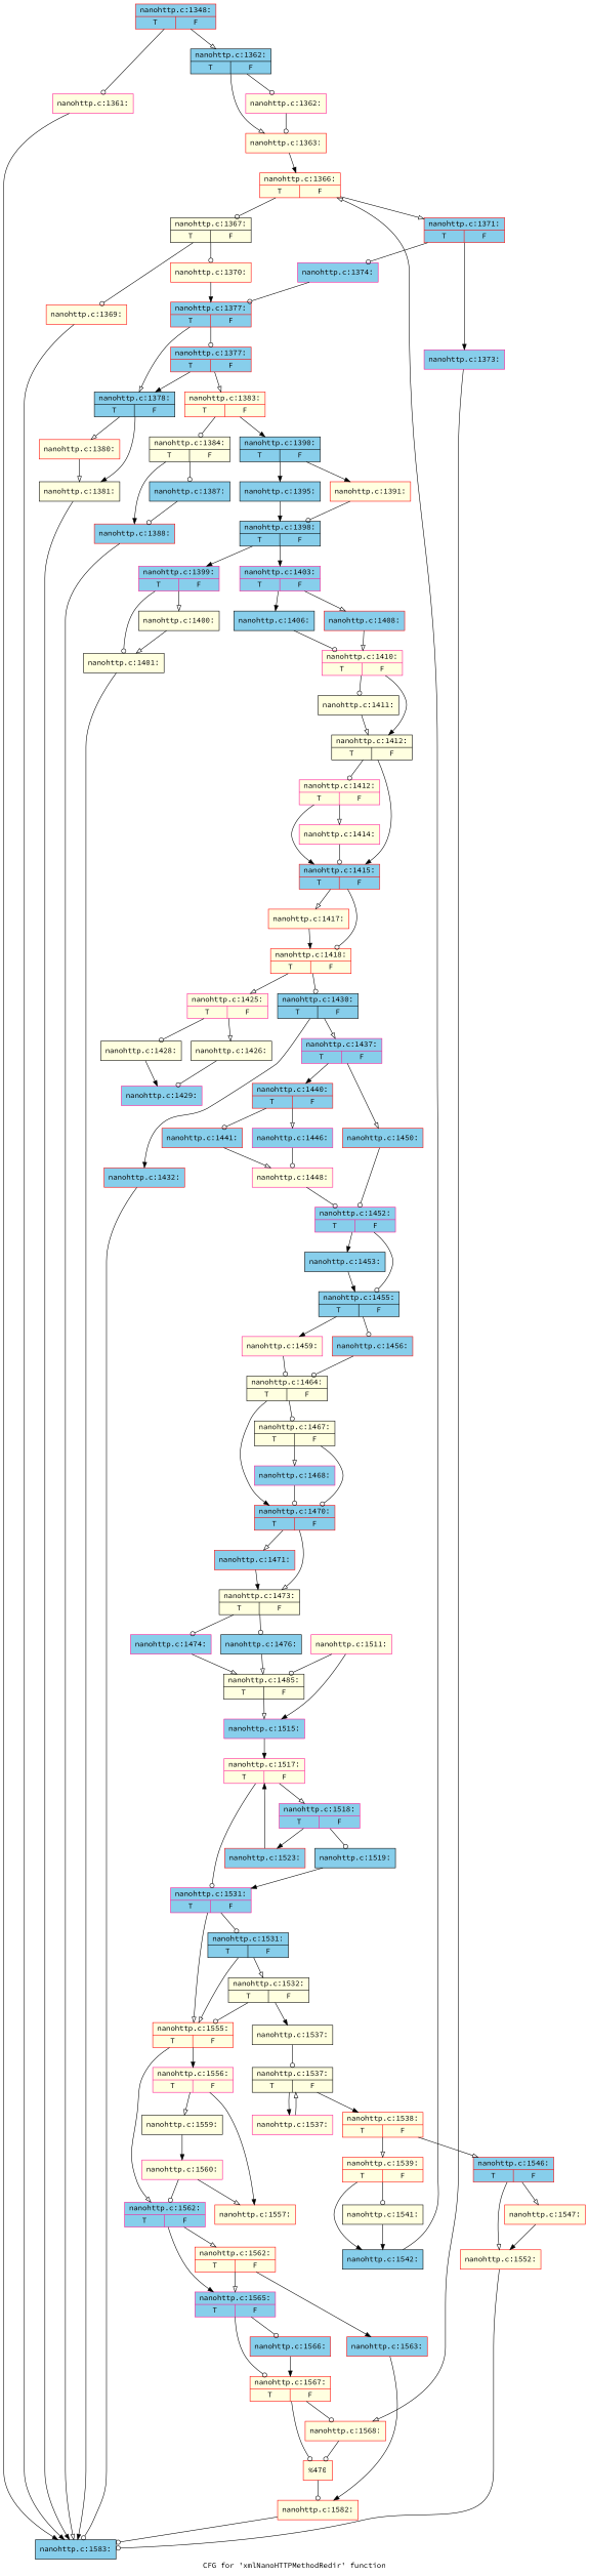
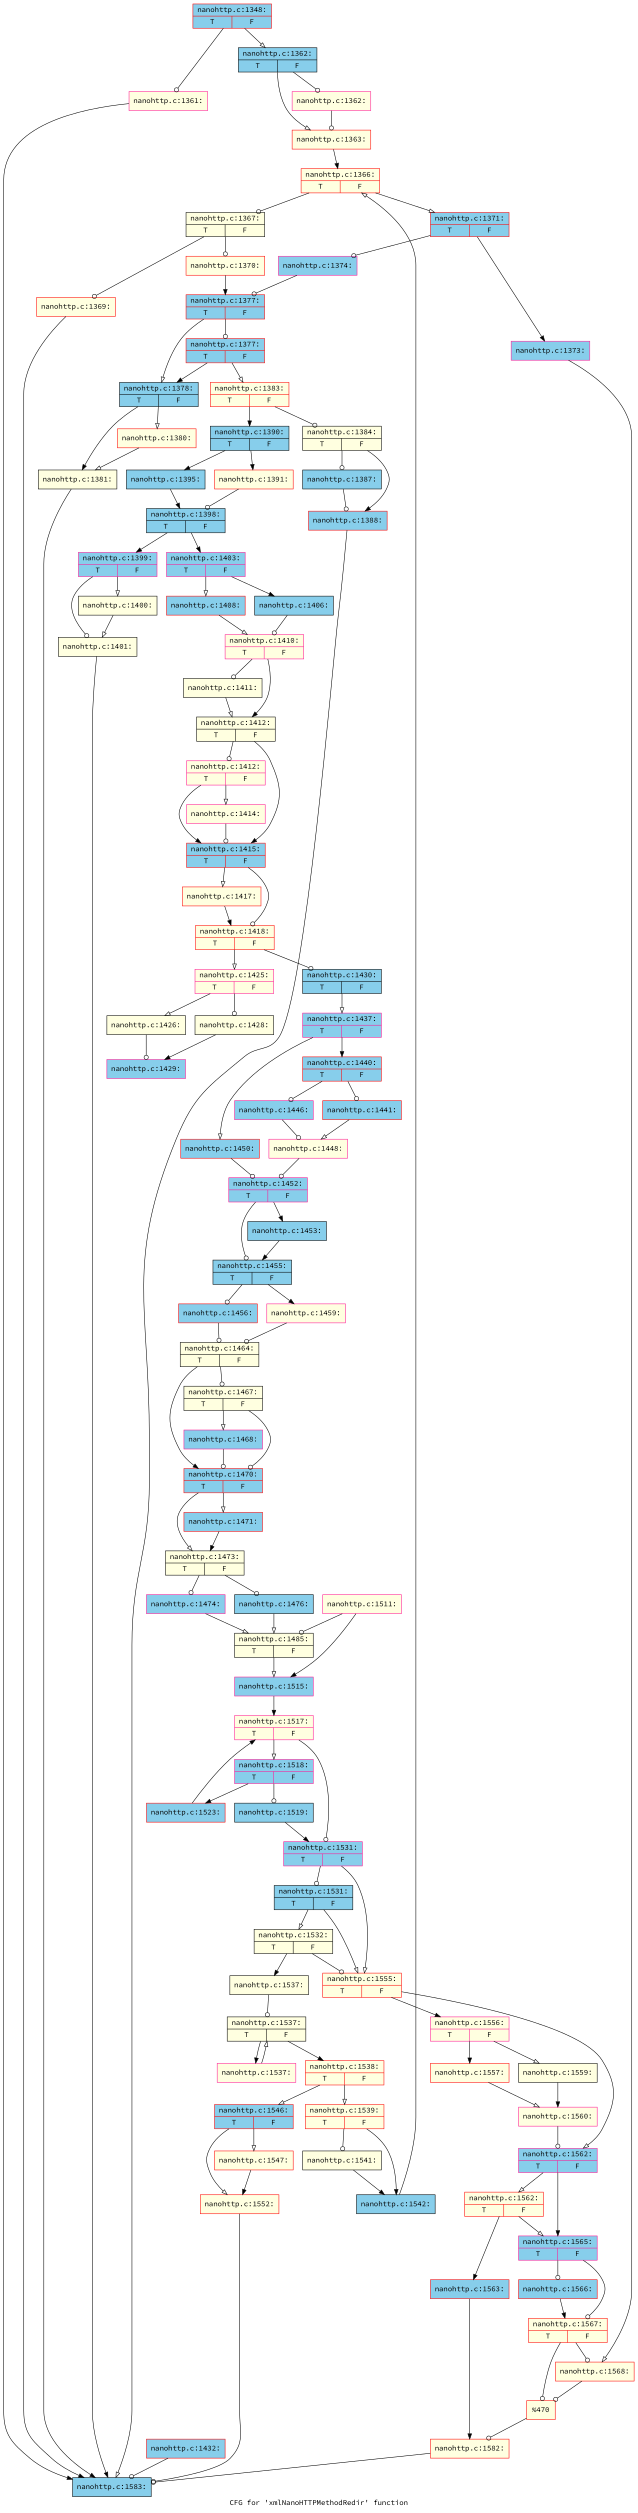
  digraph {
    fontname="Source Code Pro"
    label="CFG for 'xmlNanoHTTPMethodRedir' function"
    node [color=red fillcolor=lightyellow fontname="Source Code Pro" shape=record style=filled]
    edge [arrowhead=odot fontname="Source Code Pro"]
    n1 [fillcolor=skyblue label="{nanohttp.c:1348:|{<s0>T|<s1>F}}"]
    n2 [color=deeppink label="{nanohttp.c:1361:}"]
    n3 [color=black fillcolor=skyblue label="{nanohttp.c:1362:|{<s0>T|<s1>F}}"]
    n4 [color=black fillcolor=skyblue label="{nanohttp.c:1583:}"]
    n5 [color=deeppink label="{nanohttp.c:1362:}"]
    n6 [label="{nanohttp.c:1363:}"]
    n7 [label="{nanohttp.c:1366:|{<s0>T|<s1>F}}"]
    n8 [color=black label="{nanohttp.c:1367:|{<s0>T|<s1>F}}"]
    n9 [fillcolor=skyblue label="{nanohttp.c:1371:|{<s0>T|<s1>F}}"]
    n10 [label="{nanohttp.c:1369:}"]
    n11 [label="{nanohttp.c:1370:}"]
    n12 [color=deeppink fillcolor=skyblue label="{nanohttp.c:1373:}"]
    n13 [color=deeppink fillcolor=skyblue label="{nanohttp.c:1374:}"]
    n14 [fillcolor=skyblue label="{nanohttp.c:1377:|{<s0>T|<s1>F}}"]
    n15 [label="{nanohttp.c:1568:}"]
    n16 [color=black fillcolor=skyblue label="{nanohttp.c:1378:|{<s0>T|<s1>F}}"]
    n17 [fillcolor=skyblue label="{nanohttp.c:1377:|{<s0>T|<s1>F}}"]
    n18 [label="{nanohttp.c:1380:}"]
    n19 [color=black label="{nanohttp.c:1381:}"]
    n20 [label="{nanohttp.c:1383:|{<s0>T|<s1>F}}"]
    n21 [color=black label="{nanohttp.c:1384:|{<s0>T|<s1>F}}"]
    n22 [color=black fillcolor=skyblue label="{nanohttp.c:1390:|{<s0>T|<s1>F}}"]
    n23 [color=black fillcolor=skyblue label="{nanohttp.c:1387:}"]
    n24 [fillcolor=skyblue label="{nanohttp.c:1388:}"]
    n25 [label="{nanohttp.c:1391:}"]
    n26 [color=black fillcolor=skyblue label="{nanohttp.c:1395:}"]
    n27 [color=black fillcolor=skyblue label="{nanohttp.c:1398:|{<s0>T|<s1>F}}"]
    n28 [color=deeppink fillcolor=skyblue label="{nanohttp.c:1399:|{<s0>T|<s1>F}}"]
    n29 [color=deeppink fillcolor=skyblue label="{nanohttp.c:1403:|{<s0>T|<s1>F}}"]
    n30 [color=black label="{nanohttp.c:1400:}"]
    n31 [color=black label="{nanohttp.c:1401:}"]
    n32 [color=black fillcolor=skyblue label="{nanohttp.c:1406:}"]
    n33 [fillcolor=skyblue label="{nanohttp.c:1408:}"]
    n34 [color=deeppink label="{nanohttp.c:1410:|{<s0>T|<s1>F}}"]
    n35 [color=black label="{nanohttp.c:1411:}"]
    n36 [color=black label="{nanohttp.c:1412:|{<s0>T|<s1>F}}"]
    n37 [color=deeppink label="{nanohttp.c:1412:|{<s0>T|<s1>F}}"]
    n38 [fillcolor=skyblue label="{nanohttp.c:1415:|{<s0>T|<s1>F}}"]
    n39 [color=deeppink label="{nanohttp.c:1414:}"]
    n40 [label="{nanohttp.c:1417:}"]
    n41 [label="{nanohttp.c:1418:|{<s0>T|<s1>F}}"]
    n42 [color=deeppink label="{nanohttp.c:1425:|{<s0>T|<s1>F}}"]
    n43 [color=black fillcolor=skyblue label="{nanohttp.c:1430:|{<s0>T|<s1>F}}"]
    n44 [color=black label="{nanohttp.c:1426:}"]
    n45 [color=black label="{nanohttp.c:1428:}"]
    n46 [fillcolor=skyblue label="{nanohttp.c:1432:}"]
    n47 [color=deeppink fillcolor=skyblue label="{nanohttp.c:1437:|{<s0>T|<s1>F}}"]
    n48 [color=deeppink fillcolor=skyblue label="{nanohttp.c:1429:}"]
    n49 [fillcolor=skyblue label="{nanohttp.c:1440:|{<s0>T|<s1>F}}"]
    n50 [fillcolor=skyblue label="{nanohttp.c:1450:}"]
    n51 [fillcolor=skyblue label="{nanohttp.c:1441:}"]
    n52 [color=deeppink fillcolor=skyblue label="{nanohttp.c:1446:}"]
    n53 [color=deeppink fillcolor=skyblue label="{nanohttp.c:1452:|{<s0>T|<s1>F}}"]
    n54 [color=deeppink label="{nanohttp.c:1448:}"]
    n55 [color=black fillcolor=skyblue label="{nanohttp.c:1453:}"]
    n56 [color=black fillcolor=skyblue label="{nanohttp.c:1455:|{<s0>T|<s1>F}}"]
    n57 [fillcolor=skyblue label="{nanohttp.c:1456:}"]
    n58 [color=deeppink label="{nanohttp.c:1459:}"]
    n59 [color=black label="{nanohttp.c:1464:|{<s0>T|<s1>F}}"]
    n60 [color=black label="{nanohttp.c:1467:|{<s0>T|<s1>F}}"]
    n61 [fillcolor=skyblue label="{nanohttp.c:1470:|{<s0>T|<s1>F}}"]
    n62 [color=deeppink fillcolor=skyblue label="{nanohttp.c:1468:}"]
    n63 [fillcolor=skyblue label="{nanohttp.c:1471:}"]
    n64 [color=black label="{nanohttp.c:1473:|{<s0>T|<s1>F}}"]
    n65 [color=deeppink fillcolor=skyblue label="{nanohttp.c:1474:}"]
    n66 [color=black fillcolor=skyblue label="{nanohttp.c:1476:}"]
    n67 [color=black label="{nanohttp.c:1485:|{<s0>T|<s1>F}}"]
    n68 [color=deeppink fillcolor=skyblue label="{nanohttp.c:1515:}"]
    n69 [color=deeppink label="{nanohttp.c:1511:}"]
    n70 [color=deeppink label="{nanohttp.c:1517:|{<s0>T|<s1>F}}"]
    n71 [color=deeppink fillcolor=skyblue label="{nanohttp.c:1518:|{<s0>T|<s1>F}}"]
    n72 [color=deeppink fillcolor=skyblue label="{nanohttp.c:1531:|{<s0>T|<s1>F}}"]
    n73 [color=black fillcolor=skyblue label="{nanohttp.c:1519:}"]
    n74 [fillcolor=skyblue label="{nanohttp.c:1523:}"]
    n75 [color=black fillcolor=skyblue label="{nanohttp.c:1531:|{<s0>T|<s1>F}}"]
    n76 [label="{nanohttp.c:1555:|{<s0>T|<s1>F}}"]
    n77 [color=black label="{nanohttp.c:1532:|{<s0>T|<s1>F}}"]
    n78 [color=deeppink label="{nanohttp.c:1556:|{<s0>T|<s1>F}}"]
    n79 [color=deeppink fillcolor=skyblue label="{nanohttp.c:1562:|{<s0>T|<s1>F}}"]
    n80 [color=black label="{nanohttp.c:1537:}"]
    n81 [label="{nanohttp.c:1557:}"]
    n82 [color=black label="{nanohttp.c:1559:}"]
    n83 [label="{nanohttp.c:1562:|{<s0>T|<s1>F}}"]
    n84 [color=deeppink fillcolor=skyblue label="{nanohttp.c:1565:|{<s0>T|<s1>F}}"]
    n85 [color=black label="{nanohttp.c:1537:|{<s0>T|<s1>F}}"]
    n86 [color=deeppink label="{nanohttp.c:1537:}"]
    n87 [label="{nanohttp.c:1538:|{<s0>T|<s1>F}}"]
    n88 [label="{nanohttp.c:1539:|{<s0>T|<s1>F}}"]
    n89 [fillcolor=skyblue label="{nanohttp.c:1546:|{<s0>T|<s1>F}}"]
    n90 [color=black label="{nanohttp.c:1541:}"]
    n91 [color=black fillcolor=skyblue label="{nanohttp.c:1542:}"]
    n92 [label="{nanohttp.c:1547:}"]
    n93 [label="{nanohttp.c:1552:}"]
    n94 [color=deeppink label="{nanohttp.c:1560:}"]
    n95 [fillcolor=skyblue label="{nanohttp.c:1563:}"]
    n96 [fillcolor=skyblue label="{nanohttp.c:1566:}"]
    n97 [label="{nanohttp.c:1567:|{<s0>T|<s1>F}}"]
    n98 [label="{nanohttp.c:1582:}"]
    n99 [label="{%470}"]
    n1 -> n2
    n1 -> n3 [arrowhead=onormal]
    n2 -> n4 [arrowhead=normal]
    n3 -> n5
    n3 -> n6 [arrowhead=onormal]
    n5 -> n6
    n6 -> n7 [arrowhead=normal]
    n7 -> n8
    n7 -> n9 [arrowhead=onormal]
    n8 -> n10
    n8 -> n11
    n9 -> n12 [arrowhead=normal]
    n9 -> n13
    n10 -> n4 [arrowhead=normal]
    n11 -> n14 [arrowhead=normal]
    n12 -> n15 [arrowhead=onormal]
    n13 -> n14
    n14 -> n16 [arrowhead=onormal]
    n14 -> n17
    n15 -> n99
    n16 -> n18 [arrowhead=onormal]
    n16 -> n19 [arrowhead=normal]
    n17 -> n16 [arrowhead=normal]
    n17 -> n20 [arrowhead=onormal]
    n18 -> n19 [arrowhead=onormal]
    n19 -> n4 [arrowhead=normal]
    n20 -> n21
    n20 -> n22 [arrowhead=normal]
    n21 -> n23
    n21 -> n24 [arrowhead=normal]
    n22 -> n25 [arrowhead=normal]
    n22 -> n26 [arrowhead=normal]
    n23 -> n24
    n24 -> n4 [arrowhead=onormal]
    n25 -> n27
    n26 -> n27 [arrowhead=normal]
    n27 -> n28 [arrowhead=normal]
    n27 -> n29 [arrowhead=normal]
    n28 -> n30 [arrowhead=onormal]
    n28 -> n31
    n29 -> n32 [arrowhead=normal]
    n29 -> n33 [arrowhead=onormal]
    n30 -> n31 [arrowhead=onormal]
    n31 -> n4 [arrowhead=normal]
    n32 -> n34
    n33 -> n34 [arrowhead=onormal]
    n34 -> n35
    n34 -> n36 [arrowhead=normal]
    n35 -> n36 [arrowhead=onormal]
    n36 -> n37
    n36 -> n38 [arrowhead=normal]
    n37 -> n38 [arrowhead=normal]
    n37 -> n39 [arrowhead=onormal]
    n38 -> n40 [arrowhead=onormal]
    n38 -> n41
    n39 -> n38
    n40 -> n41 [arrowhead=normal]
    n41 -> n42 [arrowhead=onormal]
    n41 -> n43
    n42 -> n44 [arrowhead=onormal]
    n42 -> n45
-   n43 -> n46 [arrowhead=normal]
    n43 -> n47 [arrowhead=onormal]
    n44 -> n48
    n45 -> n48 [arrowhead=normal]
    n46 -> n4
    n47 -> n49 [arrowhead=normal]
    n47 -> n50 [arrowhead=onormal]
    n49 -> n51
-   n49 -> n52 [arrowhead=onormal]
+   n49 -> n52
    n50 -> n53
    n51 -> n54 [arrowhead=onormal]
    n52 -> n54
    n53 -> n55 [arrowhead=normal]
    n53 -> n56
    n54 -> n53
    n55 -> n56 [arrowhead=normal]
    n56 -> n57
    n56 -> n58 [arrowhead=normal]
    n57 -> n59
    n58 -> n59
    n59 -> n60
    n59 -> n61 [arrowhead=normal]
    n60 -> n61
    n60 -> n62 [arrowhead=onormal]
    n61 -> n63 [arrowhead=onormal]
    n61 -> n64 [arrowhead=onormal]
    n62 -> n61
    n63 -> n64 [arrowhead=normal]
    n64 -> n65
    n64 -> n66
    n65 -> n67 [arrowhead=onormal]
    n66 -> n67 [arrowhead=onormal]
    n67 -> n68 [arrowhead=onormal]
    n68 -> n70 [arrowhead=normal]
    n69 -> n67
    n69 -> n68 [arrowhead=normal]
    n70 -> n71 [arrowhead=onormal]
    n70 -> n72
    n71 -> n73
    n71 -> n74 [arrowhead=normal]
    n72 -> n75
    n72 -> n76 [arrowhead=onormal]
    n73 -> n72 [arrowhead=normal]
    n74 -> n70 [arrowhead=normal]
    n75 -> n76 [arrowhead=onormal]
    n75 -> n77 [arrowhead=onormal]
    n76 -> n78 [arrowhead=normal]
    n76 -> n79 [arrowhead=onormal]
    n77 -> n76
    n77 -> n80 [arrowhead=normal]
    n78 -> n81 [arrowhead=normal]
    n78 -> n82 [arrowhead=onormal]
    n79 -> n83 [arrowhead=onormal]
    n79 -> n84 [arrowhead=normal]
    n80 -> n85
-   n94 -> n81 [arrowhead=onormal]
+   n81 -> n94 [arrowhead=onormal]
    n82 -> n94 [arrowhead=normal]
    n83 -> n84 [arrowhead=onormal]
    n83 -> n95 [arrowhead=normal]
    n84 -> n96
    n84 -> n97
    n85 -> n86 [arrowhead=normal]
    n85 -> n87 [arrowhead=normal]
    n86 -> n85 [arrowhead=onormal]
    n87 -> n88 [arrowhead=onormal]
    n87 -> n89 [arrowhead=onormal]
    n88 -> n90
    n88 -> n91 [arrowhead=normal]
    n89 -> n92 [arrowhead=onormal]
    n89 -> n93 [arrowhead=onormal]
    n90 -> n91 [arrowhead=normal]
    n91 -> n7 [arrowhead=onormal]
    n92 -> n93 [arrowhead=normal]
    n93 -> n4
    n94 -> n79
    n95 -> n98 [arrowhead=normal]
    n96 -> n97 [arrowhead=normal]
    n97 -> n15
    n97 -> n99
    n98 -> n4
    n99 -> n98
  }
